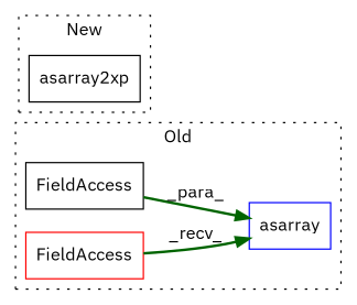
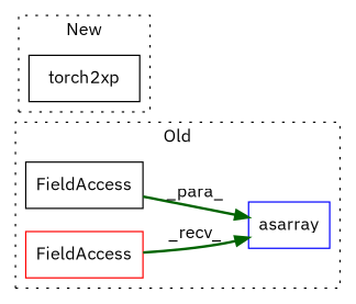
  digraph {
    rankdir=LR
    fontname="IBM Plex Sans"
    node [a=32 shape=box color=black fontname="IBM Plex Sans"]
    edge [color=darkgreen style=bold fontname="IBM Plex Sans"]
    n1 [l="8,1" label=asarray s="1356,1374" color=blue]
    n2 [a=22 l=10 label=FieldAccess s=1364]
    n3 [a=22 l=8 label=FieldAccess s=1347 color=red]
-   n4 [l="9,1" label=asarray2xp s="1889,1903"]
+   n4 [l="9,1" label=torch2xp s="1889,1903"]
    subgraph cluster_1 {
      label=Old
      style=dotted
      n1
      n2
      n3
    }
    subgraph cluster_2 {
      label=New
      style=dotted
      n4
    }
    n2 -> n1 [label=_para_]
    n3 -> n1 [label=_recv_]
  }
